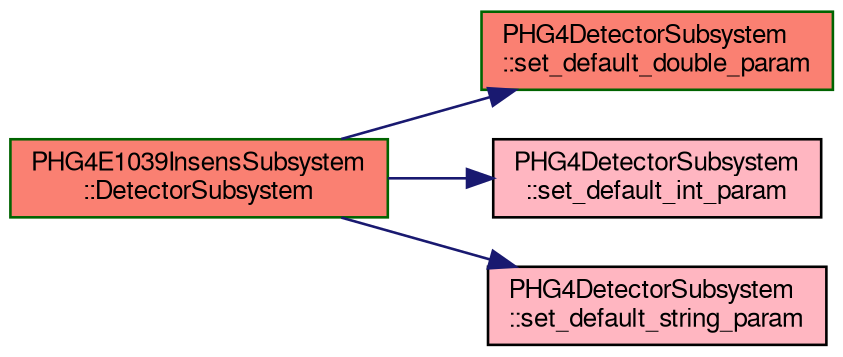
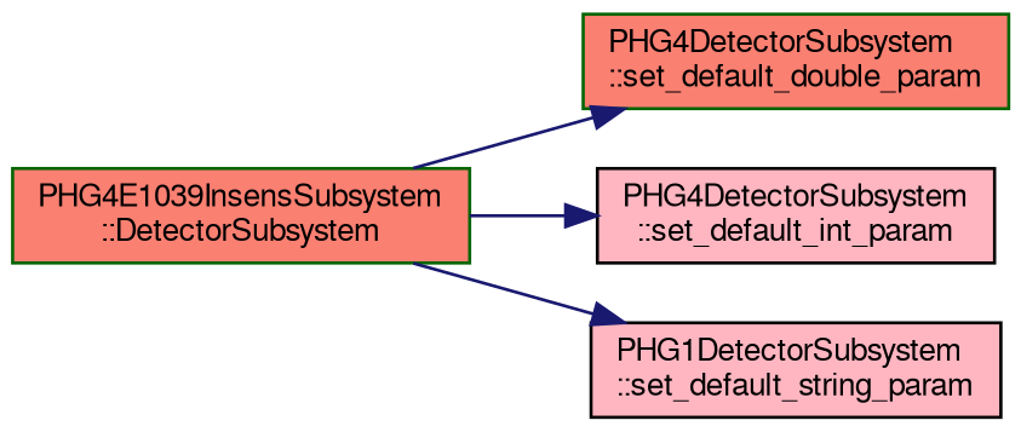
  digraph {
    rankdir=LR
    node [color=darkgreen fillcolor=salmon fontname=FreeSans fontsize=10 shape=record style=filled]
    edge [color=midnightblue fontname=FreeSans fontsize=10 labelfontname=FreeSans labelfontsize=10 style=solid]
    n1 [fontcolor=black height=0.2 label="PHG4E1039InsensSubsystem\l::DetectorSubsystem" width=0.4]
    n2 [height=0.2 label="PHG4DetectorSubsystem\l::set_default_double_param" width=0.4]
    n3 [color=black fillcolor=lightpink height=0.2 label="PHG4DetectorSubsystem\l::set_default_int_param" width=0.4]
-   n4 [color=black fillcolor=lightpink height=0.2 label="PHG4DetectorSubsystem\l::set_default_string_param" width=0.4]
+   n4 [color=black fillcolor=lightpink height=0.2 label="PHG1DetectorSubsystem\l::set_default_string_param" width=0.4]
    n1 -> n2
    n1 -> n3
    n1 -> n4
  }
